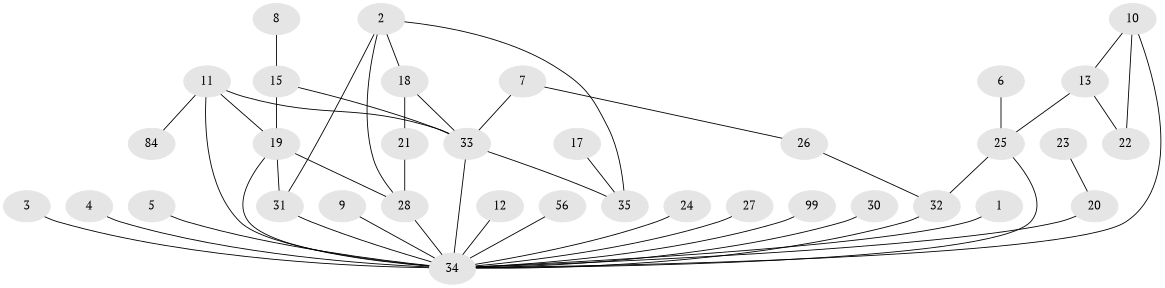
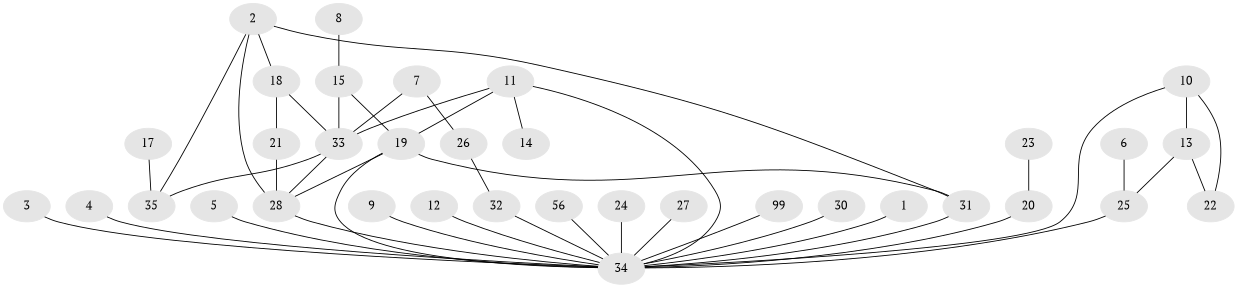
  graph {
    fontname="PT Serif"
    node [color=gray90 fontname="PT Serif" style=filled]
    edge [fontname="PT Serif" weight=1.0]
    1
    34
    2
    18
    28
    31
    35
    33
    21
    3
    4
    5
    6
    25
    32
    7
    26
    8
    15
    19
    9
    10
    13
    22
    11
-   14 [label=84]
+   14
    12
    n28 [label=56]
    17
    20
    23
    24
    27
    n34 [label=99]
    30
    1 -- 34
    2 -- 18
    2 -- 28
    2 -- 31
    2 -- 35
    18 -- 33
    18 -- 21
    28 -- 34 [weight=2.0]
    31 -- 34 [weight=2.0]
-   33 -- 34 [weight=2.0]
+   33 -- 28 [weight=2.0]
    33 -- 35
    21 -- 28
    3 -- 34
    4 -- 34
    5 -- 34
    6 -- 25 [weight=2.0]
    25 -- 34
-   25 -- 32
    32 -- 34
    7 -- 33
    7 -- 26
    26 -- 32
    8 -- 15
    15 -- 33
    15 -- 19
    19 -- 34
    19 -- 28
    19 -- 31
    9 -- 34
    10 -- 34
    10 -- 13
    10 -- 22
    13 -- 25
    13 -- 22
    11 -- 34
    11 -- 33
    11 -- 19
    11 -- 14
    12 -- 34
    n28 -- 34
    17 -- 35
    20 -- 34
    23 -- 20
    24 -- 34
    27 -- 34
    n34 -- 34
    30 -- 34
  }
